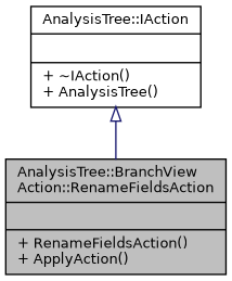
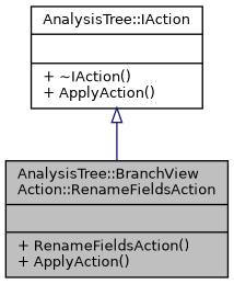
  digraph {
    node [color=black fontname=Helvetica fontsize=10 shape=record style=filled]
    n1 [fillcolor=grey75 fontcolor=black height=0.2 label="{AnalysisTree::BranchView\lAction::RenameFieldsAction\n||+ RenameFieldsAction()\l+ ApplyAction()\l}" width=0.4]
-   n2 [fillcolor=white height=0.2 label="{AnalysisTree::IAction\n||+ ~IAction()\l+ AnalysisTree()\l}" width=0.4]
+   n2 [fillcolor=white height=0.2 label="{AnalysisTree::IAction\n||+ ~IAction()\l+ ApplyAction()\l}" width=0.4]
    n2 -> n1 [arrowtail=onormal color=midnightblue dir=back fontname=Helvetica fontsize=10 labelfontname=Helvetica labelfontsize=10 style=solid]
  }
